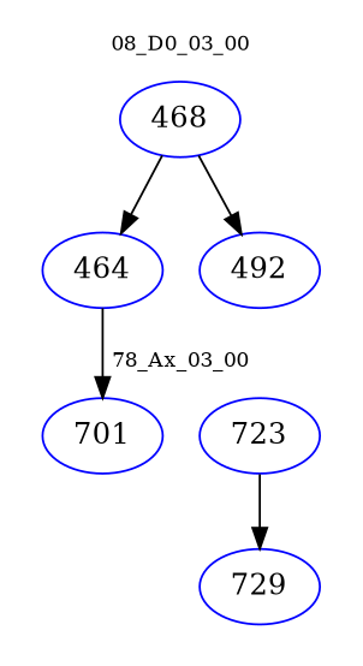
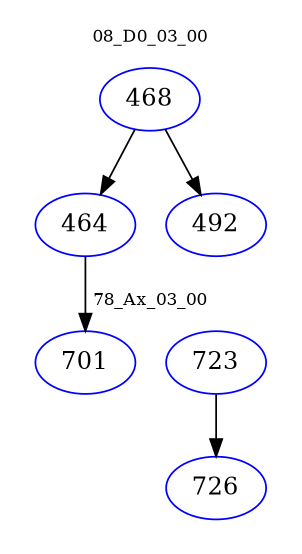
  digraph {
    node [color=blue]
    edge [color=black]
    n1 [label=723]
    n2 [label=701]
-   n3 [label=729]
+   n3 [label=726]
    n4 [label=468]
    n5 [label=464]
    n6 [label=492]
    subgraph cluster_1 {
      color=white
      fontsize=10
      label="78_Ax_03_00"
      n1
      n2
      n3
    }
    subgraph cluster_2 {
      color=white
      fontsize=10
      label="08_D0_03_00"
      n4
      n5
      n6
    }
    n1 -> n3
    n4 -> n5
    n4 -> n6
    n5 -> n2
  }
